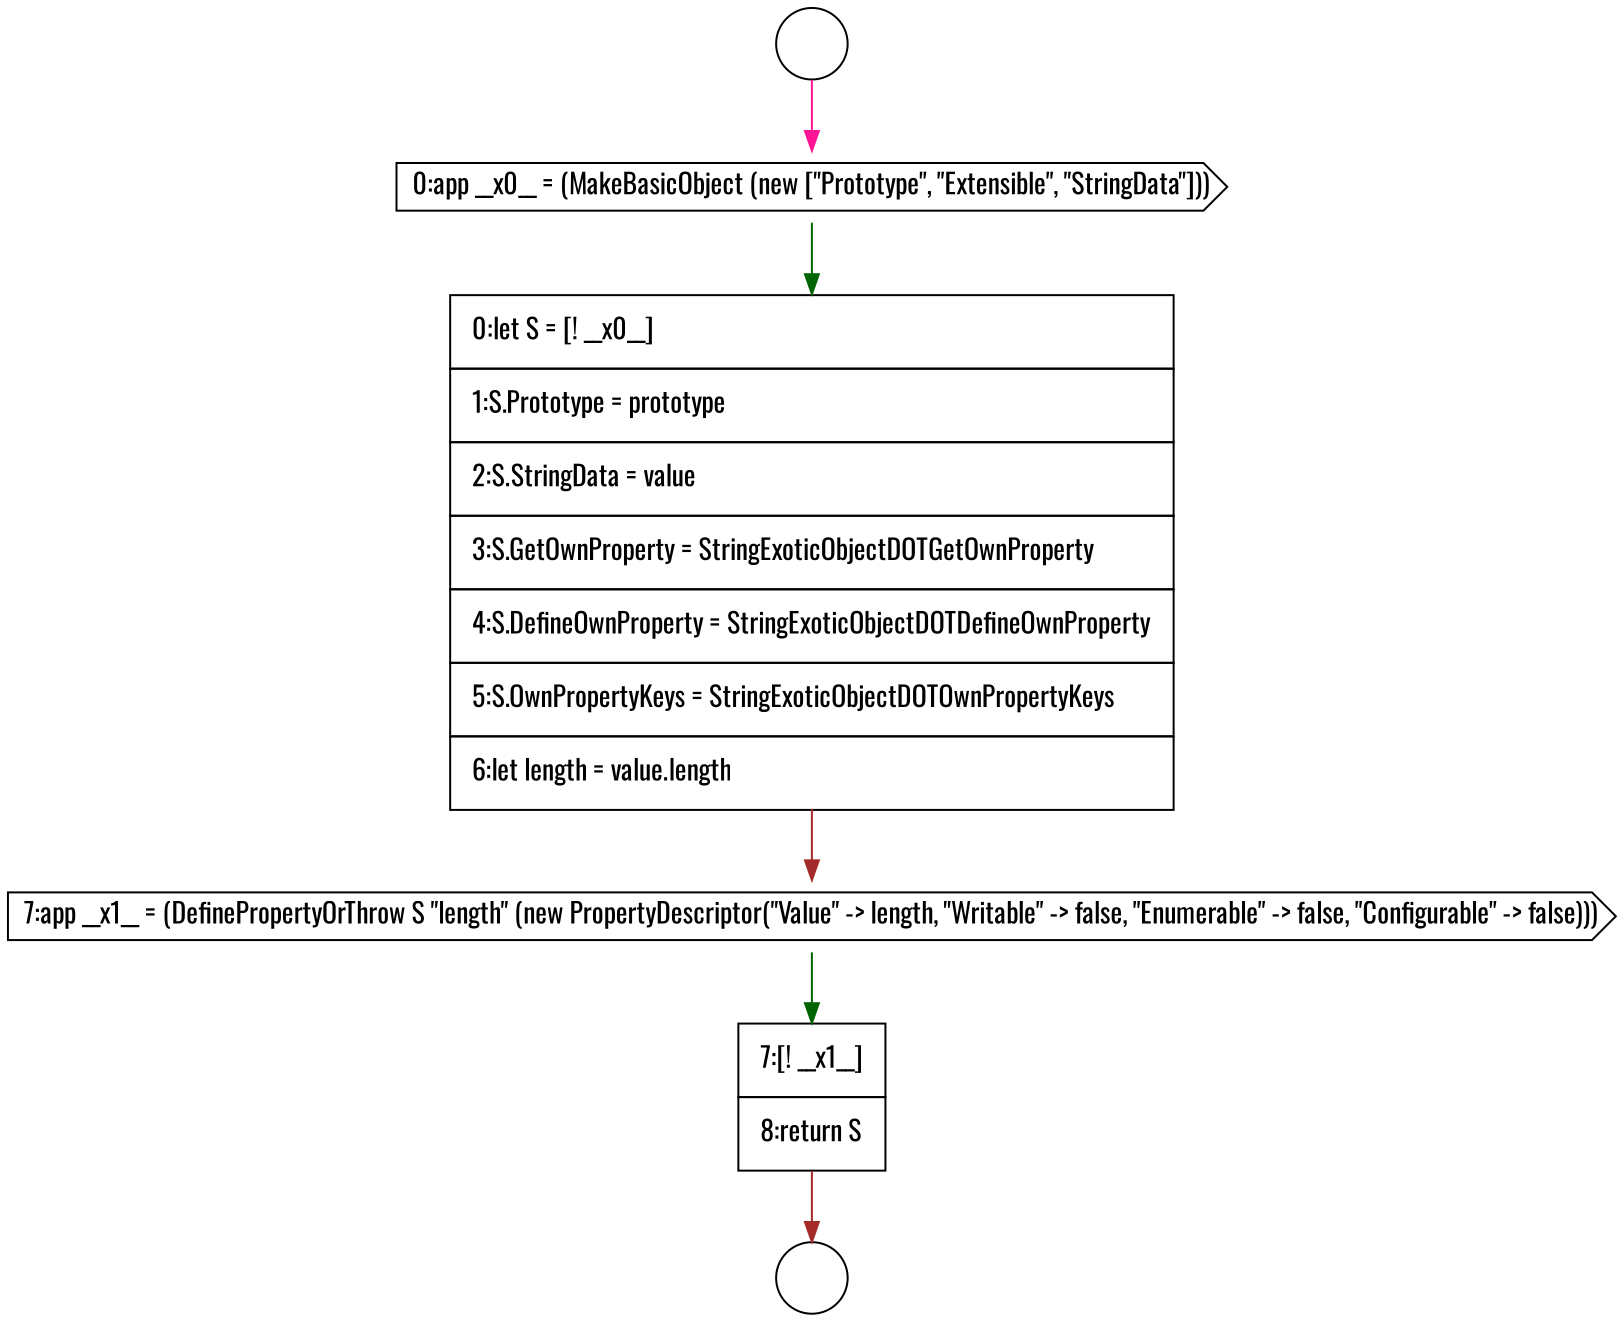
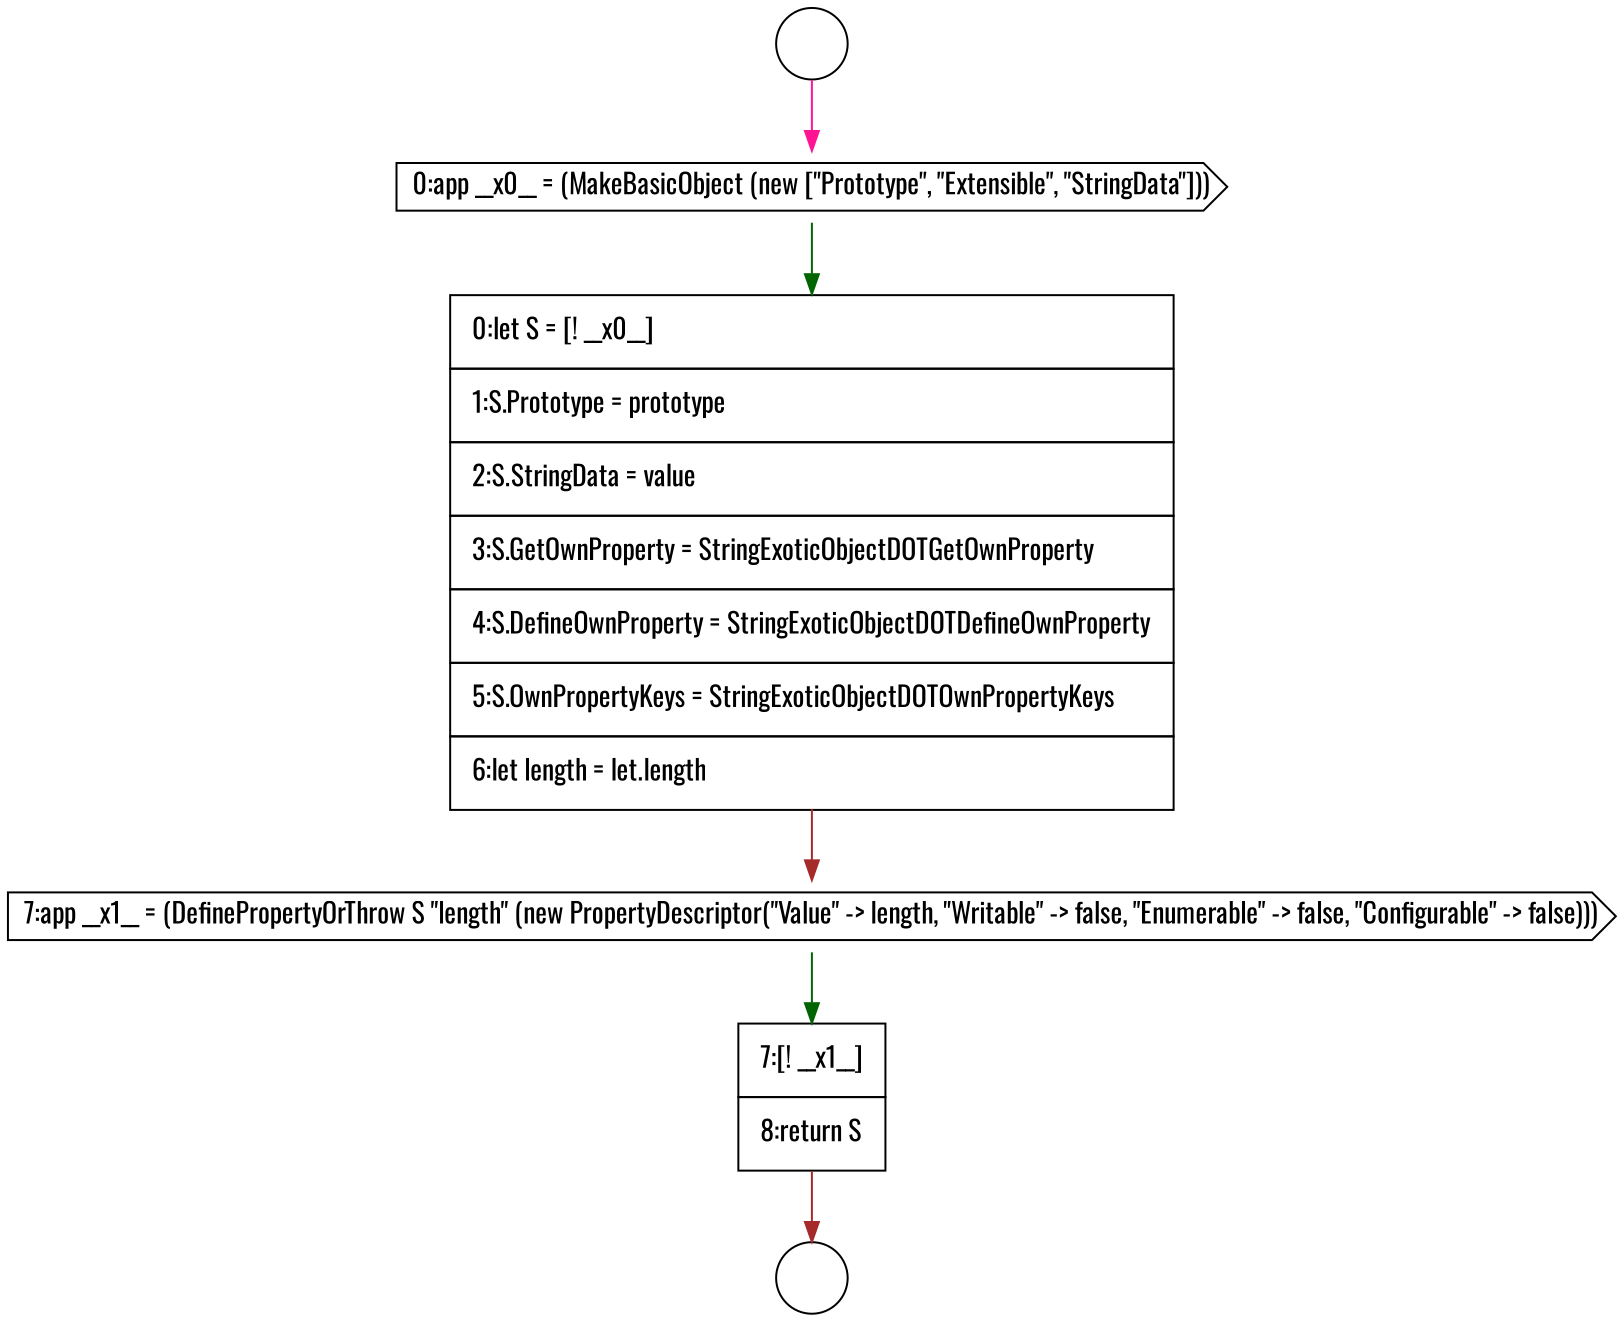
  digraph {
    fontname=Oswald
    node [color=black fillcolor=white shape=circle style=filled fontname=Oswald]
    edge [color=darkgreen fontname=Oswald]
    n1 [label=" "]
    n2 [label=" "]
    n3 [label=<<font color="black">0:app __x0__ = (MakeBasicObject (new [&quot;Prototype&quot;, &quot;Extensible&quot;, &quot;StringData&quot;]))</font>> shape=cds]
    n4 [label=<<font color="black">7:app __x1__ = (DefinePropertyOrThrow S &quot;length&quot; (new PropertyDescriptor(&quot;Value&quot; -&gt; length, &quot;Writable&quot; -&gt; false, &quot;Enumerable&quot; -&gt; false, &quot;Configurable&quot; -&gt; false)))</font>> shape=cds]
    n5 [label=<<font color="black">     <table border="0" cellborder="1" cellspacing="0" cellpadding="10">       <tr><td align="left">7:[! __x1__]</td></tr>       <tr><td align="left">8:return S</td></tr>     </table>   </font>> margin=0 shape=none]
-   n6 [label=<<font color="black">     <table border="0" cellborder="1" cellspacing="0" cellpadding="10">       <tr><td align="left">0:let S = [! __x0__]</td></tr>       <tr><td align="left">1:S.Prototype = prototype</td></tr>       <tr><td align="left">2:S.StringData = value</td></tr>       <tr><td align="left">3:S.GetOwnProperty = StringExoticObjectDOTGetOwnProperty</td></tr>       <tr><td align="left">4:S.DefineOwnProperty = StringExoticObjectDOTDefineOwnProperty</td></tr>       <tr><td align="left">5:S.OwnPropertyKeys = StringExoticObjectDOTOwnPropertyKeys</td></tr>       <tr><td align="left">6:let length = value.length</td></tr>     </table>   </font>> margin=0 shape=none]
+   n6 [label=<<font color="black">     <table border="0" cellborder="1" cellspacing="0" cellpadding="10">       <tr><td align="left">0:let S = [! __x0__]</td></tr>       <tr><td align="left">1:S.Prototype = prototype</td></tr>       <tr><td align="left">2:S.StringData = value</td></tr>       <tr><td align="left">3:S.GetOwnProperty = StringExoticObjectDOTGetOwnProperty</td></tr>       <tr><td align="left">4:S.DefineOwnProperty = StringExoticObjectDOTDefineOwnProperty</td></tr>       <tr><td align="left">5:S.OwnPropertyKeys = StringExoticObjectDOTOwnPropertyKeys</td></tr>       <tr><td align="left">6:let length = let.length</td></tr>     </table>   </font>> margin=0 shape=none]
    n2 -> n3 [color=deeppink]
    n3 -> n6
    n4 -> n5
    n5 -> n1 [color=brown]
    n6 -> n4 [color=brown]
  }
